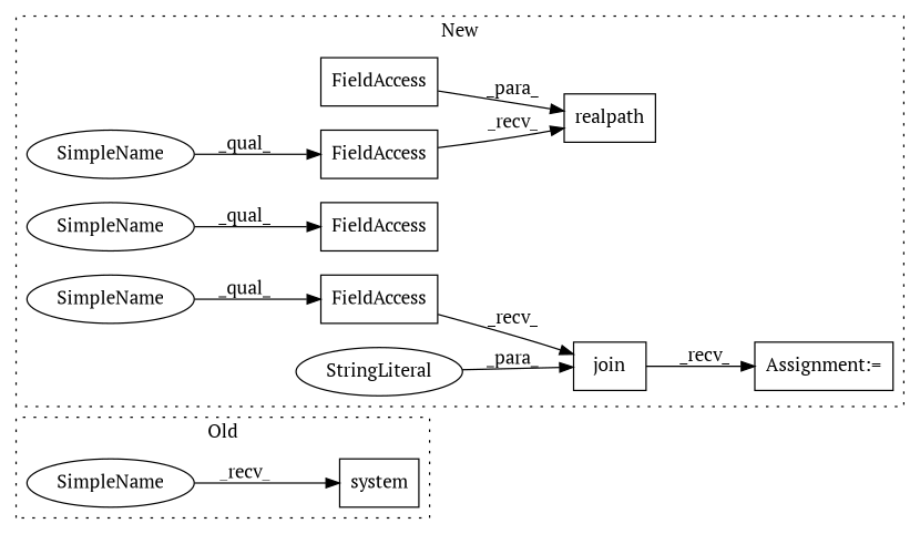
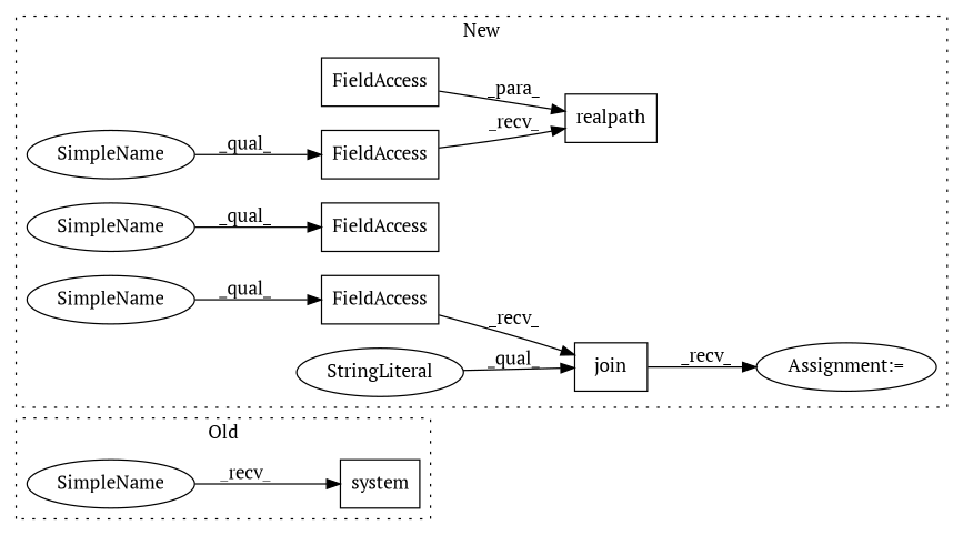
  digraph {
    fontname="PT Serif"
    rankdir=LR
    node [a=42 fontname="PT Serif" l=2 s=1192 shape=box]
    edge [fontname="PT Serif"]
    n1 [a=32 l="7,1" label=system s="1177,1234"]
    n2 [label=SimpleName s=1174 shape=ellipse]
    n3 [a=32 l="9,1" label=realpath s="1200,1217"]
    n4 [a=22 l=8 label=FieldAccess s=1209]
    n5 [a=22 l=7 label=FieldAccess]
    n6 [a=22 l=7 label=FieldAccess s=1238]
    n7 [a=22 l=7 label=FieldAccess s=1286]
    n8 [a=32 l="5,1" label=join s="1246,1274"]
    n9 [a=45 l=11 label=StringLiteral s=1263 shape=ellipse]
-   n10 [a=7 l=1 label="Assignment:=" s=1237]
+   n10 [a=7 l=1 label="Assignment:=" s=1237 shape=ellipse]
    n11 [label=SimpleName s=1286 shape=ellipse]
    n12 [label=SimpleName shape=ellipse]
    n13 [label=SimpleName s=1238 shape=ellipse]
    subgraph cluster_1 {
      label=Old
      style=dotted
      n1
      n2
    }
    subgraph cluster_2 {
      label=New
      style=dotted
      n3
      n4
      n5
      n6
      n7
      n8
      n9
      n10
      n11
      n12
      n13
    }
    n2 -> n1 [label=_recv_]
    n4 -> n3 [label=_para_]
    n5 -> n3 [label=_recv_]
    n6 -> n8 [label=_recv_]
    n8 -> n10 [label=_recv_]
-   n9 -> n8 [label=_para_]
+   n9 -> n8 [label=_qual_]
    n11 -> n7 [label=_qual_]
    n12 -> n5 [label=_qual_]
    n13 -> n6 [label=_qual_]
  }
